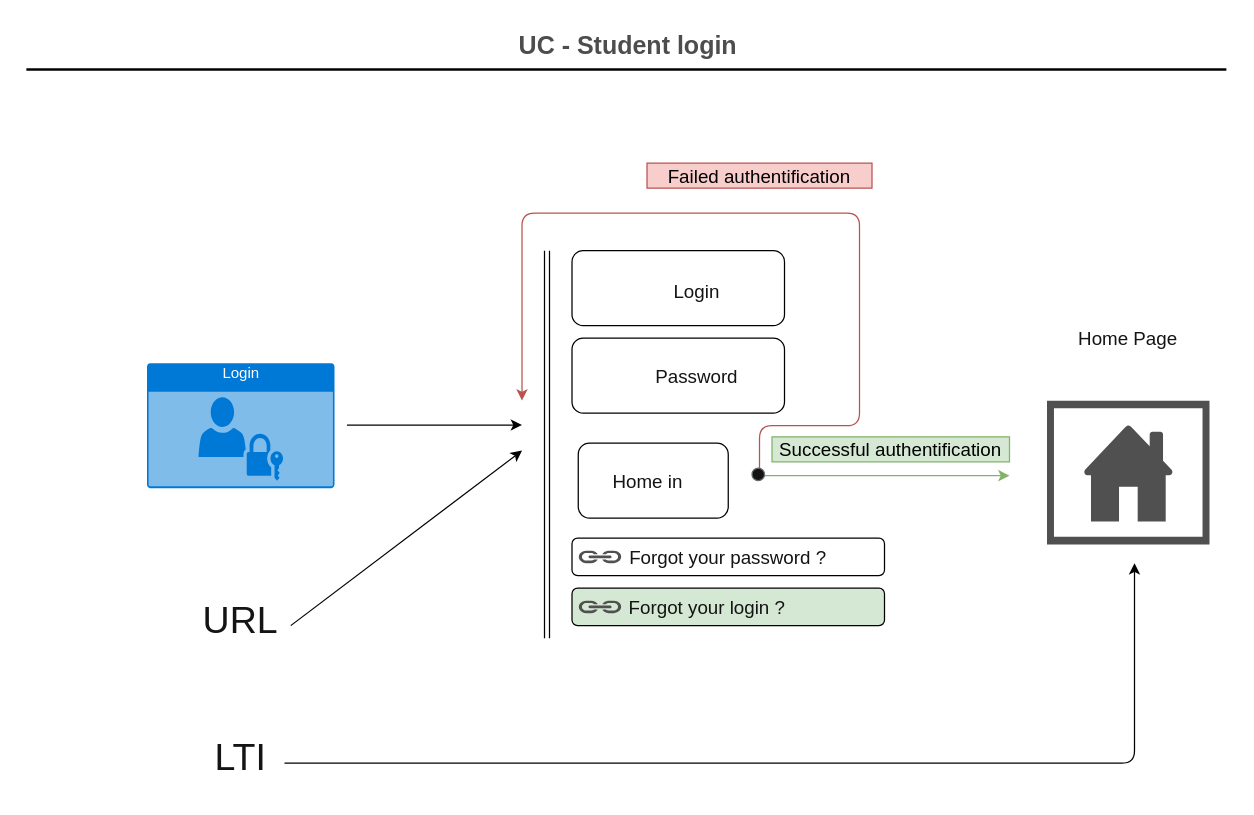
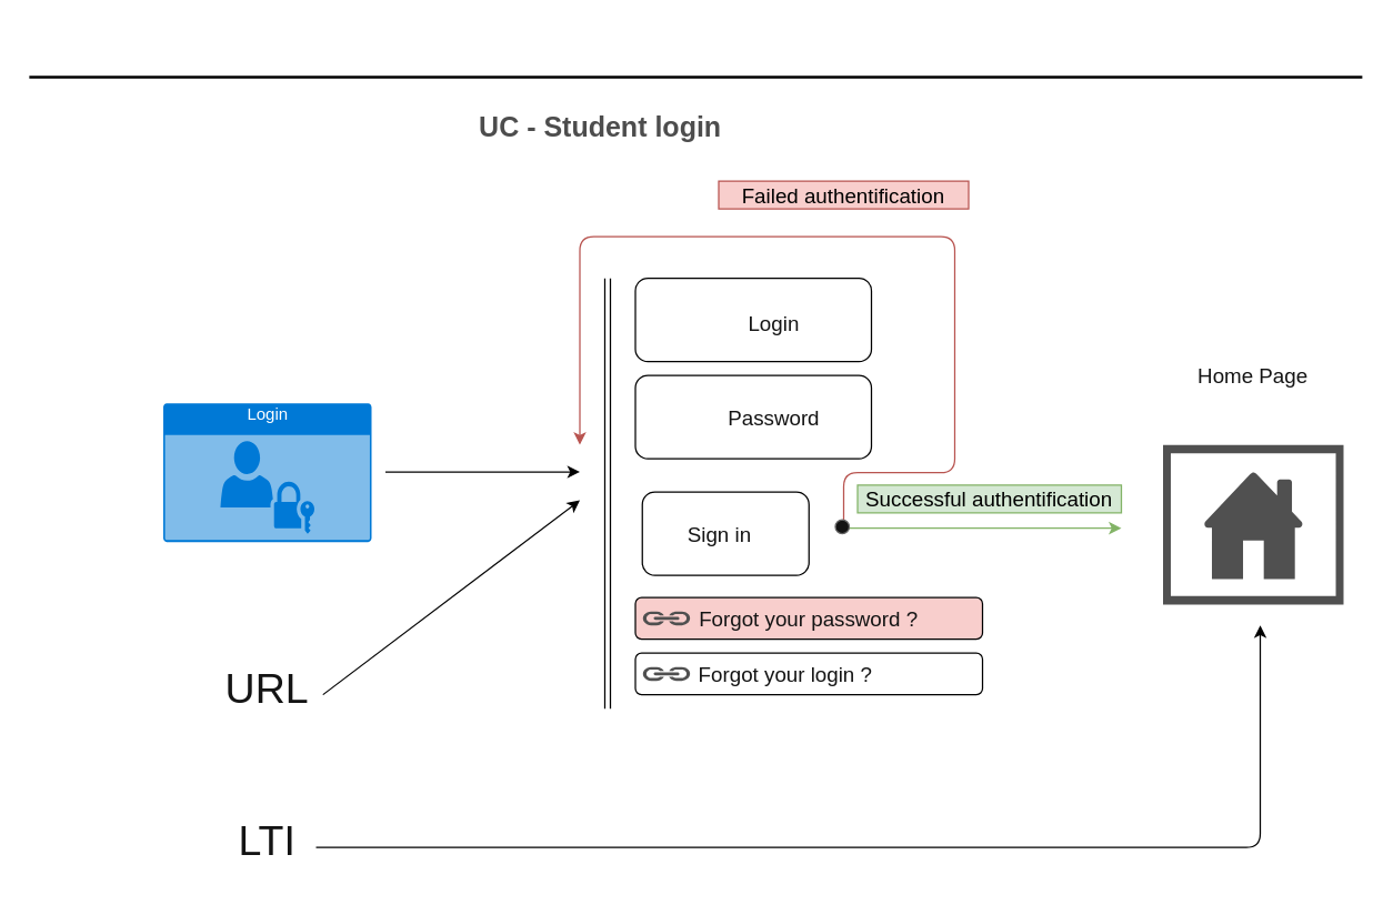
  <mxCell id="0" />
  <mxCell id="1" parent="0" />
- <mxCell id="2" value="Home in&amp;nbsp;&amp;nbsp; " style="rounded=1;whiteSpace=wrap;html=1;fontSize=15;fontColor=#141414;" vertex="1" parent="1"><mxGeometry x="462" y="354" width="120" height="60" as="geometry" /></mxCell>
+ <mxCell id="2" value="Sign in&amp;nbsp;&amp;nbsp; " style="rounded=1;whiteSpace=wrap;html=1;fontSize=15;fontColor=#141414;" vertex="1" parent="1"><mxGeometry x="462" y="354" width="120" height="60" as="geometry" /></mxCell>
  <mxCell id="3" value="" style="rounded=1;whiteSpace=wrap;html=1;fontColor=#141414;" vertex="1" parent="1"><mxGeometry x="457" y="200" width="170" height="60" as="geometry" /></mxCell>
- <mxCell id="4" value="UC - Student login" style="text;html=1;strokeColor=none;fillColor=none;align=center;verticalAlign=middle;whiteSpace=wrap;rounded=0;fontStyle=1;fontSize=20;fontColor=#4D4D4D;" parent="1" vertex="1"><mxGeometry x="106.5" y="20" width="790" height="30" as="geometry" /></mxCell>
+ <mxCell id="4" value="UC - Student login" style="text;html=1;strokeColor=none;fillColor=none;align=center;verticalAlign=middle;whiteSpace=wrap;rounded=0;fontStyle=1;fontSize=20;fontColor=#4D4D4D;" parent="1" vertex="1"><mxGeometry x="36.5" y="75" width="790" height="30" as="geometry" /></mxCell>
  <mxCell id="5" value="" style="line;strokeWidth=2;html=1;fontSize=20;fontColor=#4D4D4D;" parent="1" vertex="1"><mxGeometry x="20.5" y="50" width="960" height="10" as="geometry" /></mxCell>
  <mxCell id="6" value="Login" style="html=1;strokeColor=none;fillColor=#0079D6;labelPosition=center;verticalLabelPosition=middle;verticalAlign=top;align=center;fontSize=12;outlineConnect=0;spacingTop=-6;fontColor=#FFFFFF;shape=mxgraph.sitemap.login;" vertex="1" parent="1"><mxGeometry x="117" y="290" width="150" height="100" as="geometry" /></mxCell>
  <mxCell id="7" value="Login" style="text;html=1;strokeColor=none;fillColor=none;align=center;verticalAlign=middle;whiteSpace=wrap;rounded=0;fontColor=#141414;fontSize=15;" vertex="1" parent="1"><mxGeometry x="447" y="211.5" width="220" height="40" as="geometry" /></mxCell>
  <mxCell id="8" value="" style="shape=image;html=1;verticalAlign=top;verticalLabelPosition=bottom;labelBackgroundColor=#ffffff;imageAspect=0;aspect=fixed;image=https://cdn4.iconfinder.com/data/icons/essential-app-2/16/user-avatar-human-admin-login-128.png;fontColor=#141414;" vertex="1" parent="1"><mxGeometry x="467" y="212.5" width="35" height="35" as="geometry" /></mxCell>
  <mxCell id="9" value="" style="rounded=1;whiteSpace=wrap;html=1;fontColor=#141414;" vertex="1" parent="1"><mxGeometry x="457" y="270" width="170" height="60" as="geometry" /></mxCell>
  <mxCell id="10" value="" style="shape=image;html=1;verticalAlign=top;verticalLabelPosition=bottom;labelBackgroundColor=#ffffff;imageAspect=0;aspect=fixed;image=https://cdn0.iconfinder.com/data/icons/very-basic-android-l-lollipop-icon-pack/24/key-128.png;fontSize=15;fontColor=#141414;" vertex="1" parent="1"><mxGeometry x="467" y="280" width="40" height="40" as="geometry" /></mxCell>
  <mxCell id="11" value="Password" style="text;html=1;strokeColor=none;fillColor=none;align=center;verticalAlign=middle;whiteSpace=wrap;rounded=0;fontSize=15;fontColor=#141414;" vertex="1" parent="1"><mxGeometry x="537" y="290" width="40" height="20" as="geometry" /></mxCell>
  <mxCell id="12" value="" style="endArrow=classic;html=1;fontSize=15;fontColor=#141414;" edge="1" parent="1"><mxGeometry width="50" height="50" relative="1" as="geometry"><mxPoint x="277" y="339.5" as="sourcePoint" /><mxPoint x="417" y="339.5" as="targetPoint" /></mxGeometry></mxCell>
  <mxCell id="13" value="" style="shape=link;html=1;fontSize=15;fontColor=#141414;" edge="1" parent="1"><mxGeometry width="50" height="50" relative="1" as="geometry"><mxPoint x="437" y="510" as="sourcePoint" /><mxPoint x="437" y="200" as="targetPoint" /><Array as="points"><mxPoint x="437" y="290" /></Array></mxGeometry></mxCell>
- <mxCell id="14" value="Forgot your password ?" style="rounded=1;whiteSpace=wrap;html=1;fontSize=15;fontColor=#141414;" vertex="1" parent="1"><mxGeometry x="457" y="430" width="250" height="30" as="geometry" /></mxCell>
+ <mxCell id="14" value="Forgot your password ?" style="rounded=1;whiteSpace=wrap;html=1;fontSize=15;fontColor=#141414;fillColor=#f8cecc;" vertex="1" parent="1"><mxGeometry x="457" y="430" width="250" height="30" as="geometry" /></mxCell>
  <mxCell id="15" value="" style="pointerEvents=1;shadow=0;dashed=0;html=1;strokeColor=none;fillColor=#505050;labelPosition=center;verticalLabelPosition=bottom;verticalAlign=top;outlineConnect=0;align=center;shape=mxgraph.office.concepts.link;fontSize=15;fontColor=#141414;" vertex="1" parent="1"><mxGeometry x="462" y="440" width="35" height="10" as="geometry" /></mxCell>
- <mxCell id="16" value="Forgot your login ?&amp;nbsp;&amp;nbsp;&amp;nbsp;&amp;nbsp;&amp;nbsp;&amp;nbsp;&amp;nbsp;&amp;nbsp; " style="rounded=1;whiteSpace=wrap;html=1;fontSize=15;fontColor=#141414;fillColor=#d5e8d4;" vertex="1" parent="1"><mxGeometry x="457" y="470" width="250" height="30" as="geometry" /></mxCell>
+ <mxCell id="16" value="Forgot your login ?&amp;nbsp;&amp;nbsp;&amp;nbsp;&amp;nbsp;&amp;nbsp;&amp;nbsp;&amp;nbsp;&amp;nbsp; " style="rounded=1;whiteSpace=wrap;html=1;fontSize=15;fontColor=#141414;" vertex="1" parent="1"><mxGeometry x="457" y="470" width="250" height="30" as="geometry" /></mxCell>
  <mxCell id="17" value="" style="pointerEvents=1;shadow=0;dashed=0;html=1;strokeColor=none;fillColor=#505050;labelPosition=center;verticalLabelPosition=bottom;verticalAlign=top;outlineConnect=0;align=center;shape=mxgraph.office.concepts.link;fontSize=15;fontColor=#141414;" vertex="1" parent="1"><mxGeometry x="462" y="480" width="35" height="10" as="geometry" /></mxCell>
  <mxCell id="18" value="" style="shape=image;html=1;verticalAlign=top;verticalLabelPosition=bottom;labelBackgroundColor=#ffffff;imageAspect=0;aspect=fixed;image=https://cdn1.iconfinder.com/data/icons/feather-2/24/log-in-128.png;fontSize=15;fontColor=#141414;" vertex="1" parent="1"><mxGeometry x="542" y="369" width="30" height="30" as="geometry" /></mxCell>
  <mxCell id="19" value="" style="endArrow=classic;html=1;fontSize=15;fontColor=#141414;fillColor=#d5e8d4;strokeColor=#82b366;" edge="1" parent="1"><mxGeometry width="50" height="50" relative="1" as="geometry"><mxPoint x="607" y="380" as="sourcePoint" /><mxPoint x="807" y="380" as="targetPoint" /></mxGeometry></mxCell>
  <mxCell id="20" value="" style="pointerEvents=1;shadow=0;dashed=0;html=1;strokeColor=none;fillColor=#505050;labelPosition=center;verticalLabelPosition=bottom;verticalAlign=top;outlineConnect=0;align=center;shape=mxgraph.office.concepts.home_page;fontSize=15;fontColor=#141414;" vertex="1" parent="1"><mxGeometry x="837" y="320" width="130" height="115" as="geometry" /></mxCell>
  <mxCell id="21" value="Home Page" style="text;html=1;strokeColor=none;fillColor=none;align=center;verticalAlign=middle;whiteSpace=wrap;rounded=0;fontSize=15;fontColor=#141414;" vertex="1" parent="1"><mxGeometry x="847" y="245" width="110" height="50" as="geometry" /></mxCell>
  <mxCell id="22" value="Successful authentification" style="text;html=1;strokeColor=#82b366;fillColor=#d5e8d4;align=center;verticalAlign=middle;whiteSpace=wrap;rounded=0;fontSize=15;" vertex="1" parent="1"><mxGeometry x="617" y="349" width="190" height="20" as="geometry" /></mxCell>
  <mxCell id="23" value="" style="endArrow=classic;html=1;fontSize=15;fontColor=#141414;fillColor=#f8cecc;strokeColor=#b85450;" edge="1" parent="1"><mxGeometry width="50" height="50" relative="1" as="geometry"><mxPoint x="607" y="380" as="sourcePoint" /><mxPoint x="417" y="320" as="targetPoint" /><Array as="points"><mxPoint x="607" y="340" /><mxPoint x="657" y="340" /><mxPoint x="687" y="340" /><mxPoint x="687" y="170" /><mxPoint x="417" y="170" /></Array></mxGeometry></mxCell>
  <mxCell id="24" value="Failed authentification" style="text;html=1;strokeColor=#b85450;fillColor=#f8cecc;align=center;verticalAlign=middle;whiteSpace=wrap;rounded=0;fontSize=15;" vertex="1" parent="1"><mxGeometry x="517" y="130" width="180" height="20" as="geometry" /></mxCell>
  <mxCell id="25" value="" style="shape=ellipse;fillColor=#141414;strokeColor=#666666;html=1;fontSize=15;fontColor=#333333;" vertex="1" parent="1"><mxGeometry x="601" y="374" width="10" height="10" as="geometry" /></mxCell>
  <mxCell id="26" value="&lt;font style=&quot;font-size: 30px&quot;&gt;LTI&lt;/font&gt;" style="text;html=1;strokeColor=none;fillColor=none;align=center;verticalAlign=middle;whiteSpace=wrap;rounded=0;fontSize=15;fontColor=#141414;" vertex="1" parent="1"><mxGeometry x="152" y="580" width="80" height="50" as="geometry" /></mxCell>
  <mxCell id="27" value="&lt;font style=&quot;font-size: 30px&quot;&gt;URL&lt;/font&gt;" style="text;html=1;strokeColor=none;fillColor=none;align=center;verticalAlign=middle;whiteSpace=wrap;rounded=0;fontSize=15;fontColor=#141414;" vertex="1" parent="1"><mxGeometry x="152" y="470" width="80" height="50" as="geometry" /></mxCell>
  <mxCell id="28" value="" style="endArrow=classic;html=1;fontSize=15;fontColor=#141414;" edge="1" parent="1"><mxGeometry width="50" height="50" relative="1" as="geometry"><mxPoint x="232" y="500" as="sourcePoint" /><mxPoint x="417" y="360" as="targetPoint" /></mxGeometry></mxCell>
  <mxCell id="29" value="" style="endArrow=classic;html=1;fontSize=15;fontColor=#141414;" edge="1" parent="1"><mxGeometry width="50" height="50" relative="1" as="geometry"><mxPoint x="227" y="610" as="sourcePoint" /><mxPoint x="907" y="450" as="targetPoint" /><Array as="points"><mxPoint x="907" y="610" /></Array></mxGeometry></mxCell>
